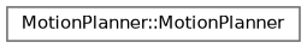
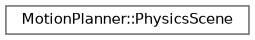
  digraph {
    rankdir=LR
-   n1 [color=grey40 fillcolor=white fontname=Helvetica fontsize=10 height=0.2 label="MotionPlanner::MotionPlanner" shape=box style=filled width=0.4]
+   n1 [color=grey40 fillcolor=white fontname=Helvetica fontsize=10 height=0.2 label="MotionPlanner::PhysicsScene" shape=box style=filled width=0.4]
  }
